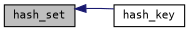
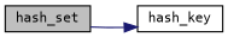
  digraph {
    rankdir=LR
    fontname="DejaVu Sans Mono"
    node [color=black fontname="DejaVu Sans Mono" fontsize=10 shape=record]
    n1 [fillcolor=grey75 fontcolor=black height=0.2 label=hash_set style=filled width=0.4]
    n2 [height=0.2 label=hash_key width=0.4]
-   n2 -> n1 [color=midnightblue fontname="DejaVu Sans Mono" fontsize=10 labelfontname=FreeSans labelfontsize=10 style=solid]
+   n1 -> n2 [color=midnightblue fontname="DejaVu Sans Mono" fontsize=10 labelfontname=FreeSans labelfontsize=10 style=solid]
  }
